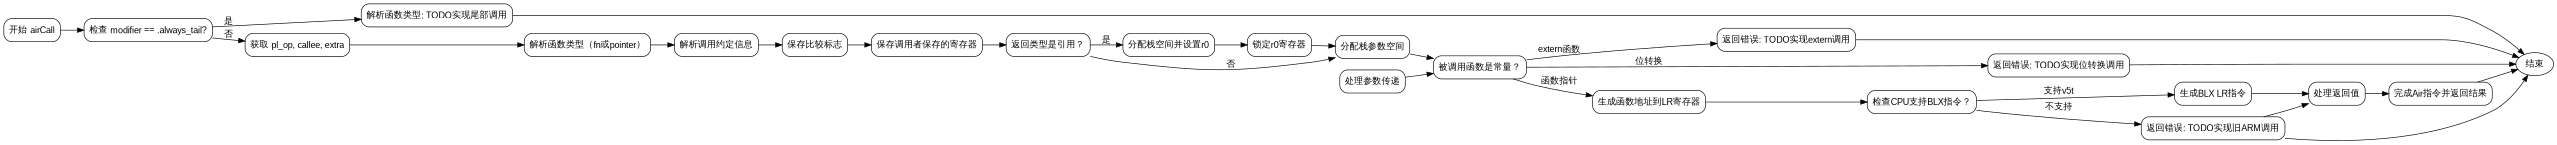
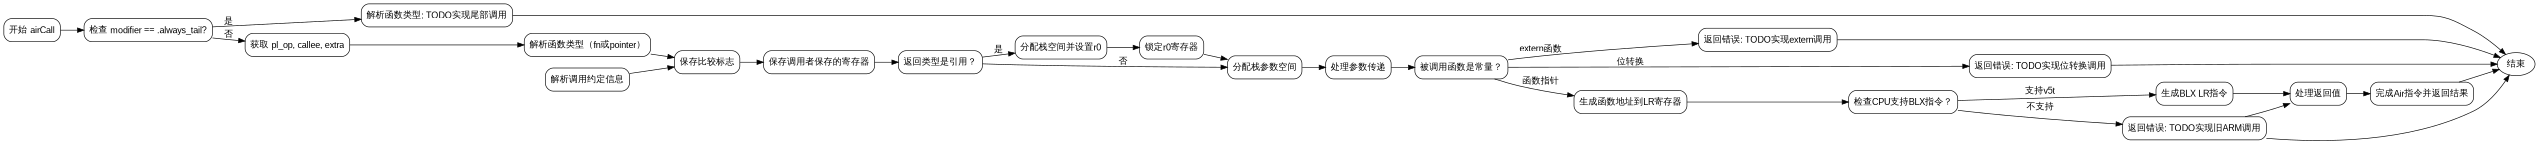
  digraph {
    rankdir=LR
    node [fontname=Arial shape=rectangle style=rounded]
    edge [fontname=Arial]
    n1 [label="开始 airCall"]
    n2 [label="检查 modifier == .always_tail?"]
    n3 [label="解析函数类型: TODO实现尾部调用"]
    n4 [label="获取 pl_op, callee, extra"]
    n5 [label="结束" shape=oval]
    n6 [label="解析函数类型（fn或pointer）"]
    n7 [label="解析调用约定信息"]
    n8 [label="保存比较标志"]
    n9 [label="保存调用者保存的寄存器"]
    n10 [label="返回类型是引用？"]
    n11 [label="分配栈空间并设置r0"]
    n12 [label="分配栈参数空间"]
    n13 [label="锁定r0寄存器"]
    n14 [label="处理参数传递"]
    n15 [label="被调用函数是常量？"]
    n16 [label="返回错误: TODO实现extern调用"]
    n17 [label="返回错误: TODO实现位转换调用"]
    n18 [label="生成函数地址到LR寄存器"]
    n19 [label="检查CPU支持BLX指令？"]
    n20 [label="生成BLX LR指令"]
    n21 [label="返回错误: TODO实现旧ARM调用"]
    n22 [label="处理返回值"]
    n23 [label="完成Air指令并返回结果"]
    n1 -> n2
    n2 -> n3 [label="是"]
    n2 -> n4 [label="否"]
    n3 -> n5
    n4 -> n6
-   n6 -> n7
+   n6 -> n8
    n7 -> n8
    n8 -> n9
    n9 -> n10
    n10 -> n11 [label="是"]
    n10 -> n12 [label="否"]
    n11 -> n13
-   n12 -> n15
+   n12 -> n14
    n13 -> n12
    n14 -> n15
    n15 -> n16 [label="extern函数"]
    n15 -> n17 [label="位转换"]
    n15 -> n18 [label="函数指针"]
    n16 -> n5
    n17 -> n5
    n18 -> n19
    n19 -> n20 [label="支持v5t"]
    n19 -> n21 [label="不支持"]
    n20 -> n22
    n21 -> n5
    n21 -> n22
    n22 -> n23
    n23 -> n5
  }
